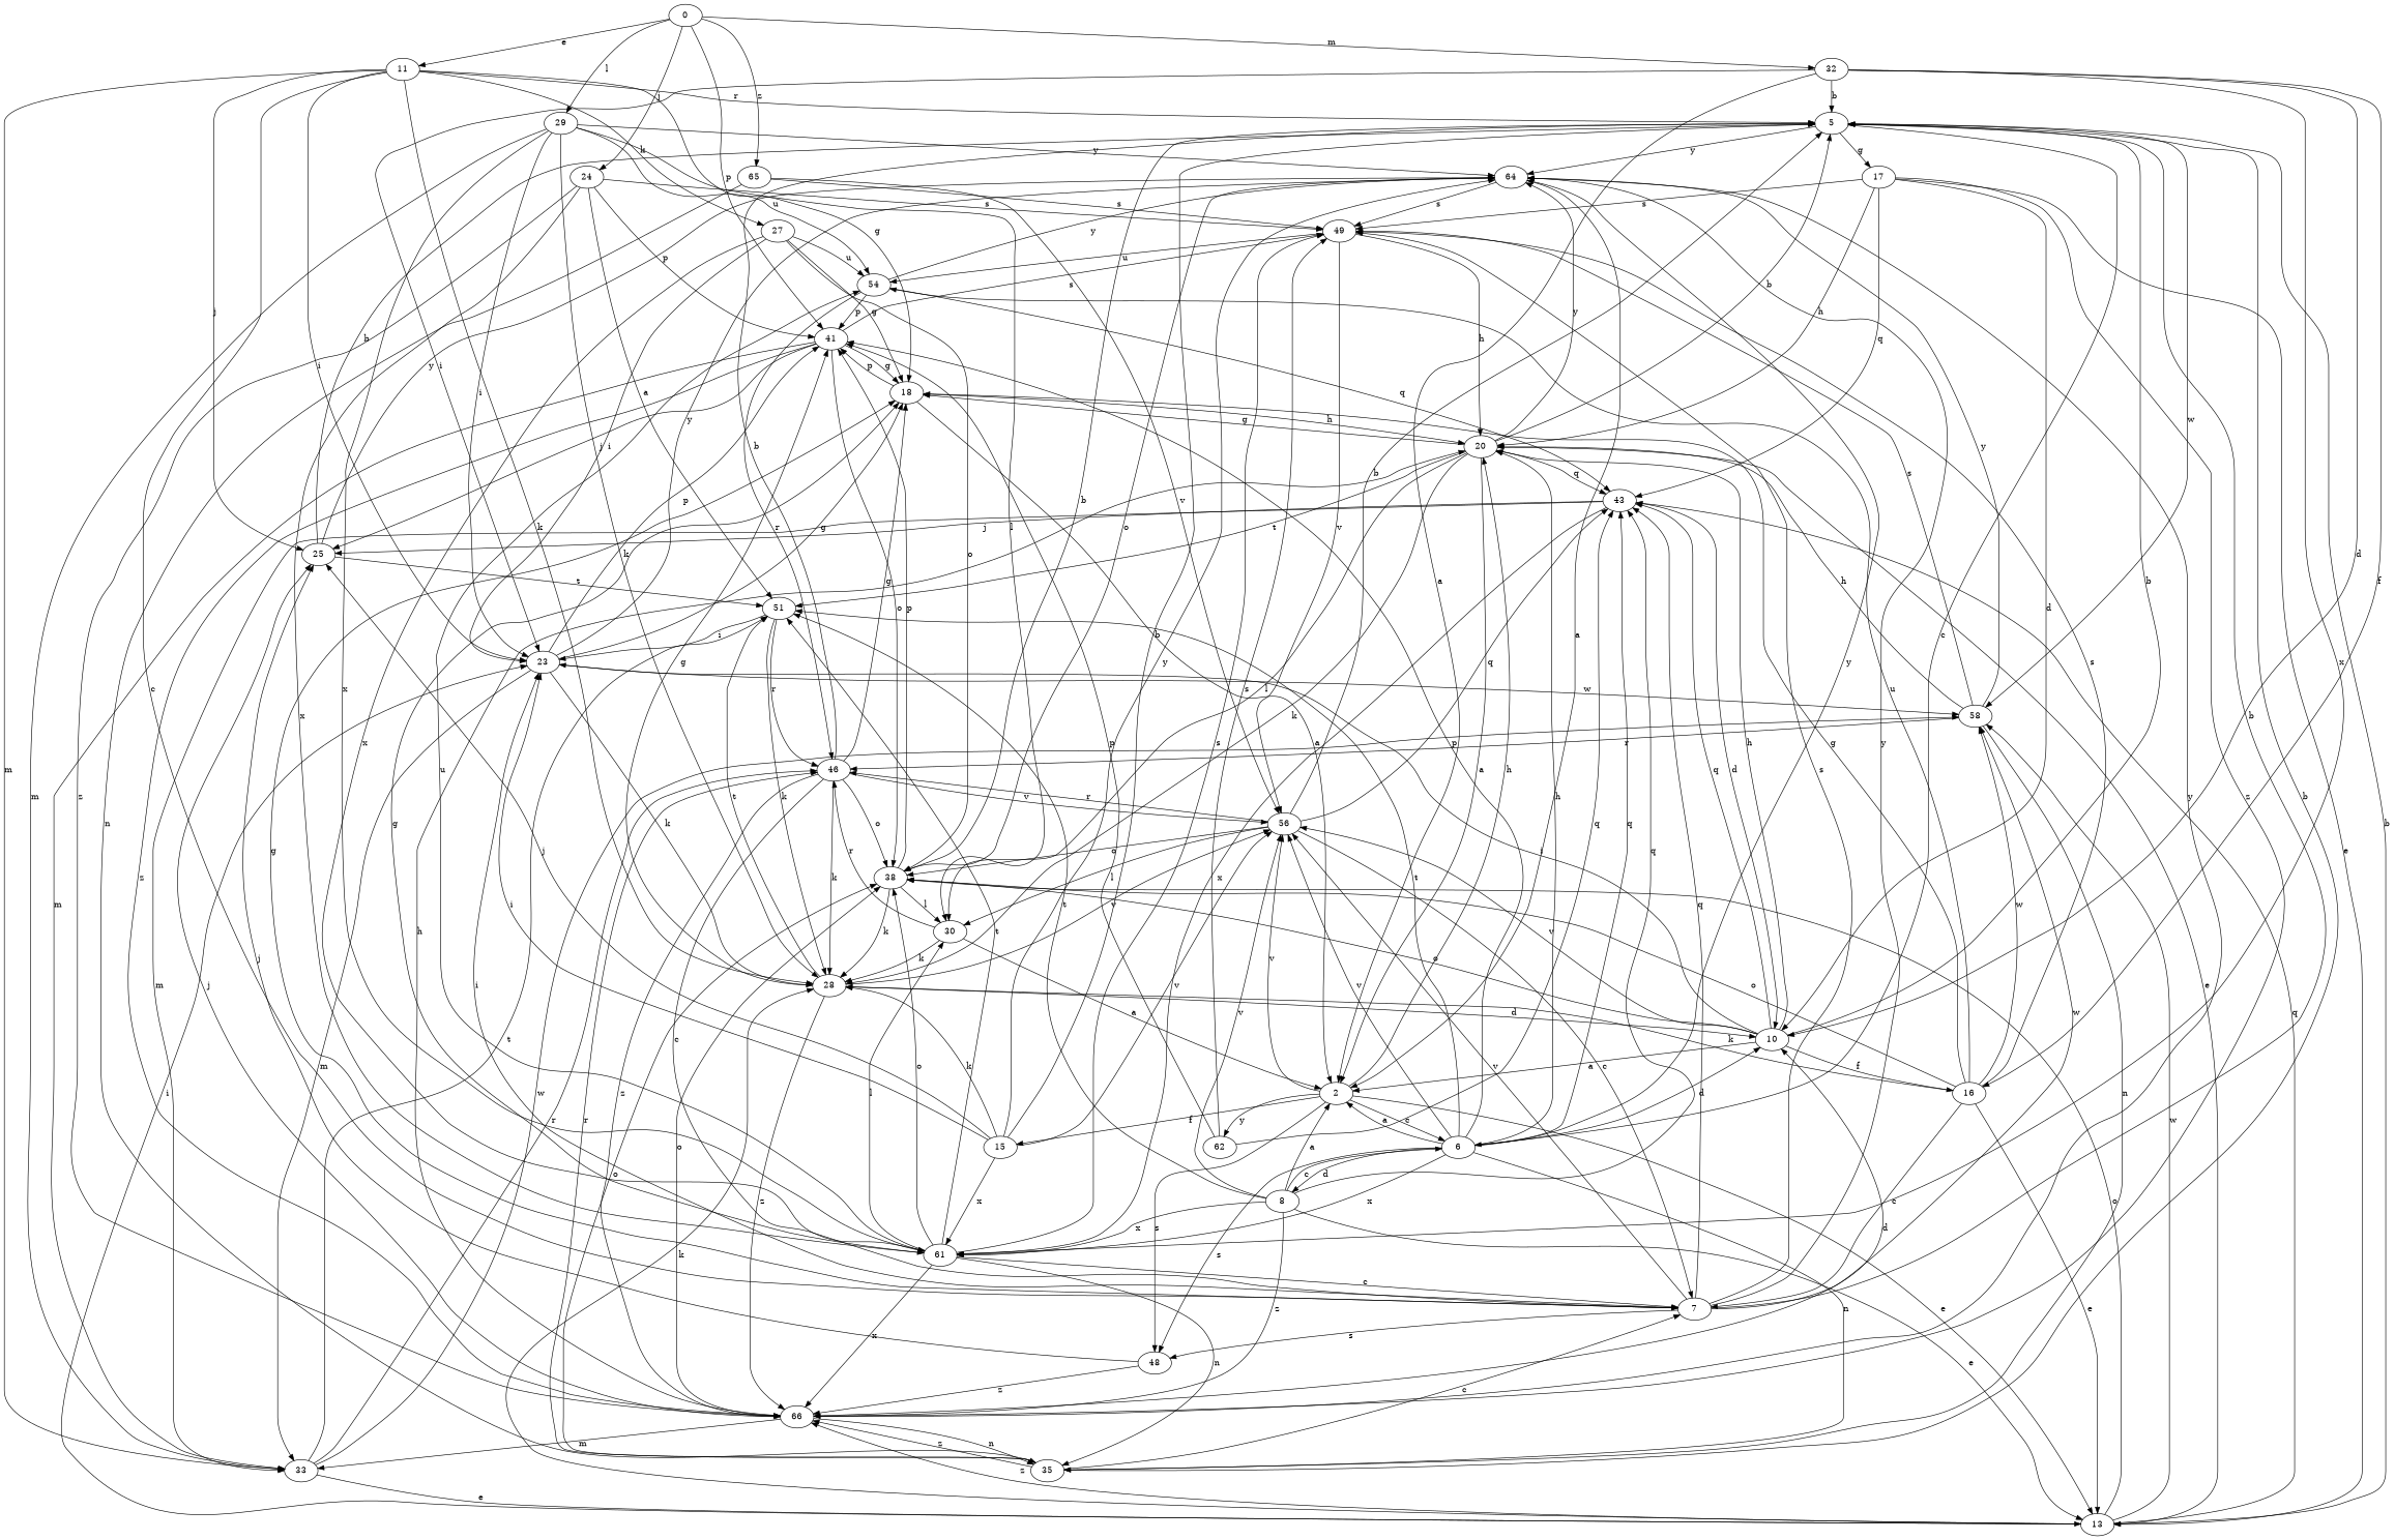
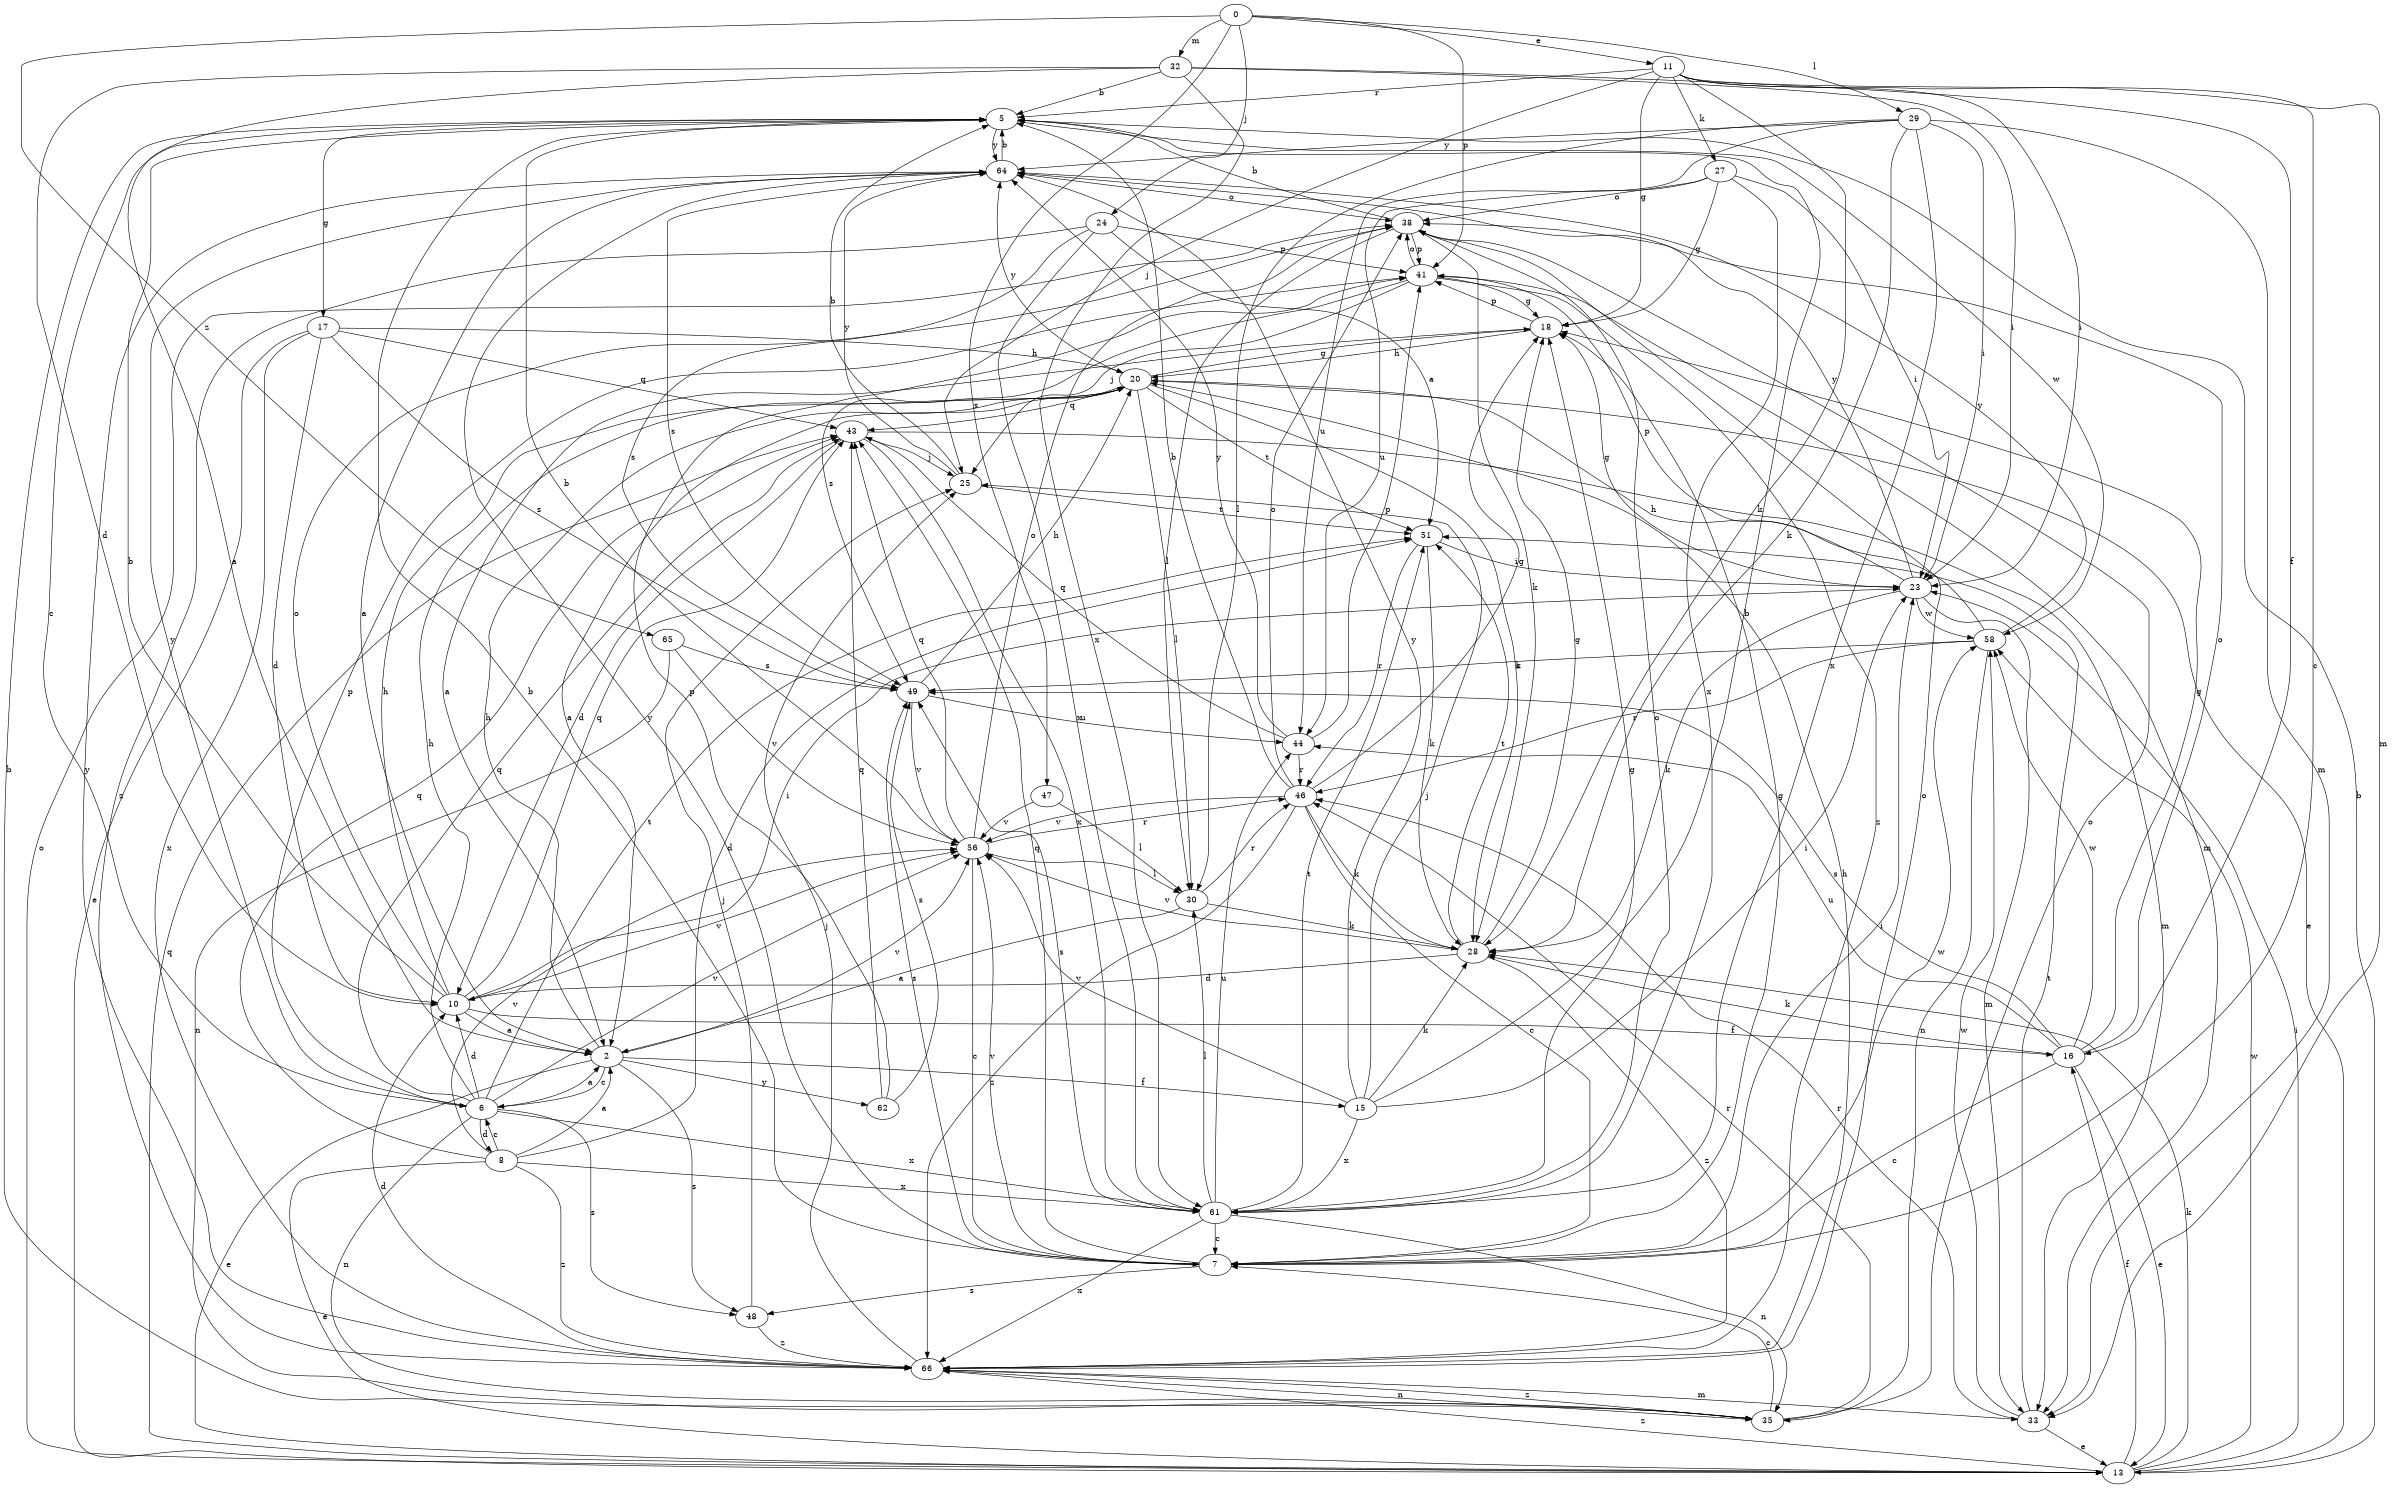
  strict digraph {
    0
    11
    24
    29
    32
    41
+   47
    65
    5
    7
    18
    23
    25
    27
    28
    33
    51
    61
    49
    66
    64
-   54
+   54 [label=44]
    30
    2
    10
    16
    38
    56
    35
    6
    13
    15
    20
    48
    62
    8
    43
    58
    46
    17
    0 -> 11 [label=e]
    0 -> 24 [label=j]
    0 -> 29 [label=l]
    0 -> 32 [label=m]
    0 -> 41 [label=p]
+   0 -> 47 [label=s]
    0 -> 65 [label=z]
    11 -> 5 [label=r]
    11 -> 7 [label=c]
    11 -> 18 [label=g]
    11 -> 23 [label=i]
    11 -> 25 [label=j]
    11 -> 27 [label=k]
    11 -> 28 [label=k]
    11 -> 33 [label=m]
    24 -> 41 [label=p]
    24 -> 51 [label=a]
    24 -> 61 [label=x]
    24 -> 49 [label=s]
    24 -> 66 [label=z]
    29 -> 23 [label=i]
    29 -> 28 [label=k]
    29 -> 33 [label=m]
    29 -> 61 [label=x]
    29 -> 64 [label=y]
    29 -> 54 [label=u]
    29 -> 30 [label=l]
    32 -> 5 [label=b]
    32 -> 23 [label=i]
    32 -> 61 [label=x]
    32 -> 2 [label=a]
    32 -> 10 [label=d]
    32 -> 16 [label=f]
    41 -> 18 [label=g]
    41 -> 25 [label=j]
    41 -> 33 [label=m]
    41 -> 49 [label=s]
    41 -> 66 [label=z]
    41 -> 38 [label=o]
+   47 -> 30 [label=l]
+   47 -> 56 [label=v]
    65 -> 49 [label=s]
    65 -> 56 [label=v]
    65 -> 35 [label=n]
    5 -> 64 [label=y]
    5 -> 6 [label=c]
    5 -> 58 [label=w]
    5 -> 17 [label=g]
    7 -> 5 [label=b]
    7 -> 18 [label=g]
    7 -> 23 [label=i]
    7 -> 49 [label=s]
    7 -> 64 [label=y]
    7 -> 56 [label=v]
    7 -> 48 [label=s]
    7 -> 43 [label=q]
    7 -> 58 [label=w]
    18 -> 41 [label=p]
    18 -> 2 [label=a]
    18 -> 20 [label=h]
    23 -> 41 [label=p]
    23 -> 18 [label=g]
    23 -> 28 [label=k]
    23 -> 33 [label=m]
    23 -> 64 [label=y]
    23 -> 58 [label=w]
    25 -> 5 [label=b]
    25 -> 51 [label=t]
    25 -> 64 [label=y]
    27 -> 18 [label=g]
    27 -> 23 [label=i]
    27 -> 61 [label=x]
    27 -> 54 [label=u]
    27 -> 38 [label=o]
-   28 -> 41 [label=g]
+   28 -> 18 [label=g]
    28 -> 51 [label=t]
    28 -> 66 [label=z]
    28 -> 10 [label=d]
    28 -> 56 [label=v]
    33 -> 51 [label=t]
    33 -> 13 [label=e]
    33 -> 58 [label=w]
    33 -> 46 [label=r]
    51 -> 23 [label=i]
    51 -> 28 [label=k]
    51 -> 46 [label=r]
    61 -> 7 [label=c]
    61 -> 18 [label=g]
    61 -> 51 [label=t]
    61 -> 49 [label=s]
    61 -> 66 [label=x]
    61 -> 54 [label=u]
    61 -> 30 [label=l]
    61 -> 38 [label=o]
    61 -> 35 [label=n]
    49 -> 54 [label=u]
    49 -> 56 [label=v]
    49 -> 20 [label=h]
    66 -> 25 [label=j]
    66 -> 33 [label=m]
    66 -> 64 [label=y]
    66 -> 10 [label=d]
    66 -> 38 [label=o]
    66 -> 35 [label=n]
    66 -> 20 [label=h]
-   20 -> 5 [label=b]
+   64 -> 5 [label=b]
    64 -> 49 [label=s]
    64 -> 2 [label=a]
    64 -> 38 [label=o]
    54 -> 41 [label=p]
    54 -> 64 [label=y]
    54 -> 43 [label=q]
    54 -> 46 [label=r]
    30 -> 28 [label=k]
    30 -> 2 [label=a]
    30 -> 46 [label=r]
    2 -> 56 [label=v]
    2 -> 6 [label=c]
    2 -> 13 [label=e]
    2 -> 15 [label=f]
    2 -> 20 [label=h]
    2 -> 48 [label=s]
    2 -> 62 [label=y]
    10 -> 5 [label=b]
    10 -> 23 [label=i]
    10 -> 2 [label=a]
    10 -> 16 [label=f]
    10 -> 38 [label=o]
    10 -> 56 [label=v]
    10 -> 20 [label=h]
    10 -> 43 [label=q]
    16 -> 7 [label=c]
    16 -> 18 [label=g]
    16 -> 28 [label=k]
    16 -> 49 [label=s]
    16 -> 54 [label=u]
    16 -> 38 [label=o]
    16 -> 13 [label=e]
    16 -> 58 [label=w]
    38 -> 41 [label=p]
    38 -> 5 [label=b]
    38 -> 28 [label=k]
    38 -> 30 [label=l]
    56 -> 5 [label=b]
    56 -> 7 [label=c]
    56 -> 30 [label=l]
    56 -> 38 [label=o]
    56 -> 43 [label=q]
    56 -> 46 [label=r]
    35 -> 5 [label=b]
    35 -> 7 [label=c]
    35 -> 66 [label=z]
    35 -> 38 [label=o]
    35 -> 46 [label=r]
    6 -> 41 [label=p]
    6 -> 51 [label=t]
    6 -> 61 [label=x]
    6 -> 64 [label=y]
    6 -> 2 [label=a]
    6 -> 10 [label=d]
    6 -> 56 [label=v]
    6 -> 35 [label=n]
    6 -> 20 [label=h]
    6 -> 48 [label=s]
    6 -> 8 [label=d]
    6 -> 43 [label=q]
    13 -> 5 [label=b]
    13 -> 23 [label=i]
    13 -> 28 [label=k]
    13 -> 66 [label=z]
+   13 -> 16 [label=f]
    13 -> 38 [label=o]
    13 -> 43 [label=q]
    13 -> 58 [label=w]
    15 -> 5 [label=b]
    15 -> 23 [label=i]
    15 -> 25 [label=j]
    15 -> 28 [label=k]
    15 -> 61 [label=x]
    15 -> 64 [label=y]
    15 -> 56 [label=v]
    20 -> 18 [label=g]
    20 -> 28 [label=k]
    20 -> 51 [label=t]
    20 -> 64 [label=y]
    20 -> 30 [label=l]
    20 -> 2 [label=a]
    20 -> 13 [label=e]
    20 -> 43 [label=q]
    48 -> 25 [label=j]
    48 -> 66 [label=z]
    62 -> 41 [label=p]
    62 -> 49 [label=s]
    62 -> 43 [label=q]
-   8 -> 51 [label=t]
+   8 -> 51 [label=d]
    8 -> 61 [label=x]
    8 -> 66 [label=z]
    8 -> 2 [label=a]
    8 -> 56 [label=v]
    8 -> 6 [label=c]
    8 -> 13 [label=e]
    8 -> 43 [label=q]
    43 -> 25 [label=j]
    43 -> 33 [label=m]
    43 -> 61 [label=x]
    43 -> 10 [label=d]
    58 -> 49 [label=s]
    58 -> 64 [label=y]
    58 -> 35 [label=n]
    58 -> 20 [label=h]
    58 -> 46 [label=r]
    46 -> 5 [label=b]
    46 -> 7 [label=c]
    46 -> 18 [label=g]
    46 -> 28 [label=k]
    46 -> 66 [label=z]
    46 -> 38 [label=o]
    46 -> 56 [label=v]
    17 -> 49 [label=s]
-   17 -> 66 [label=z]
+   17 -> 66 [label=x]
    17 -> 10 [label=d]
    17 -> 13 [label=e]
    17 -> 20 [label=h]
    17 -> 43 [label=q]
  }
